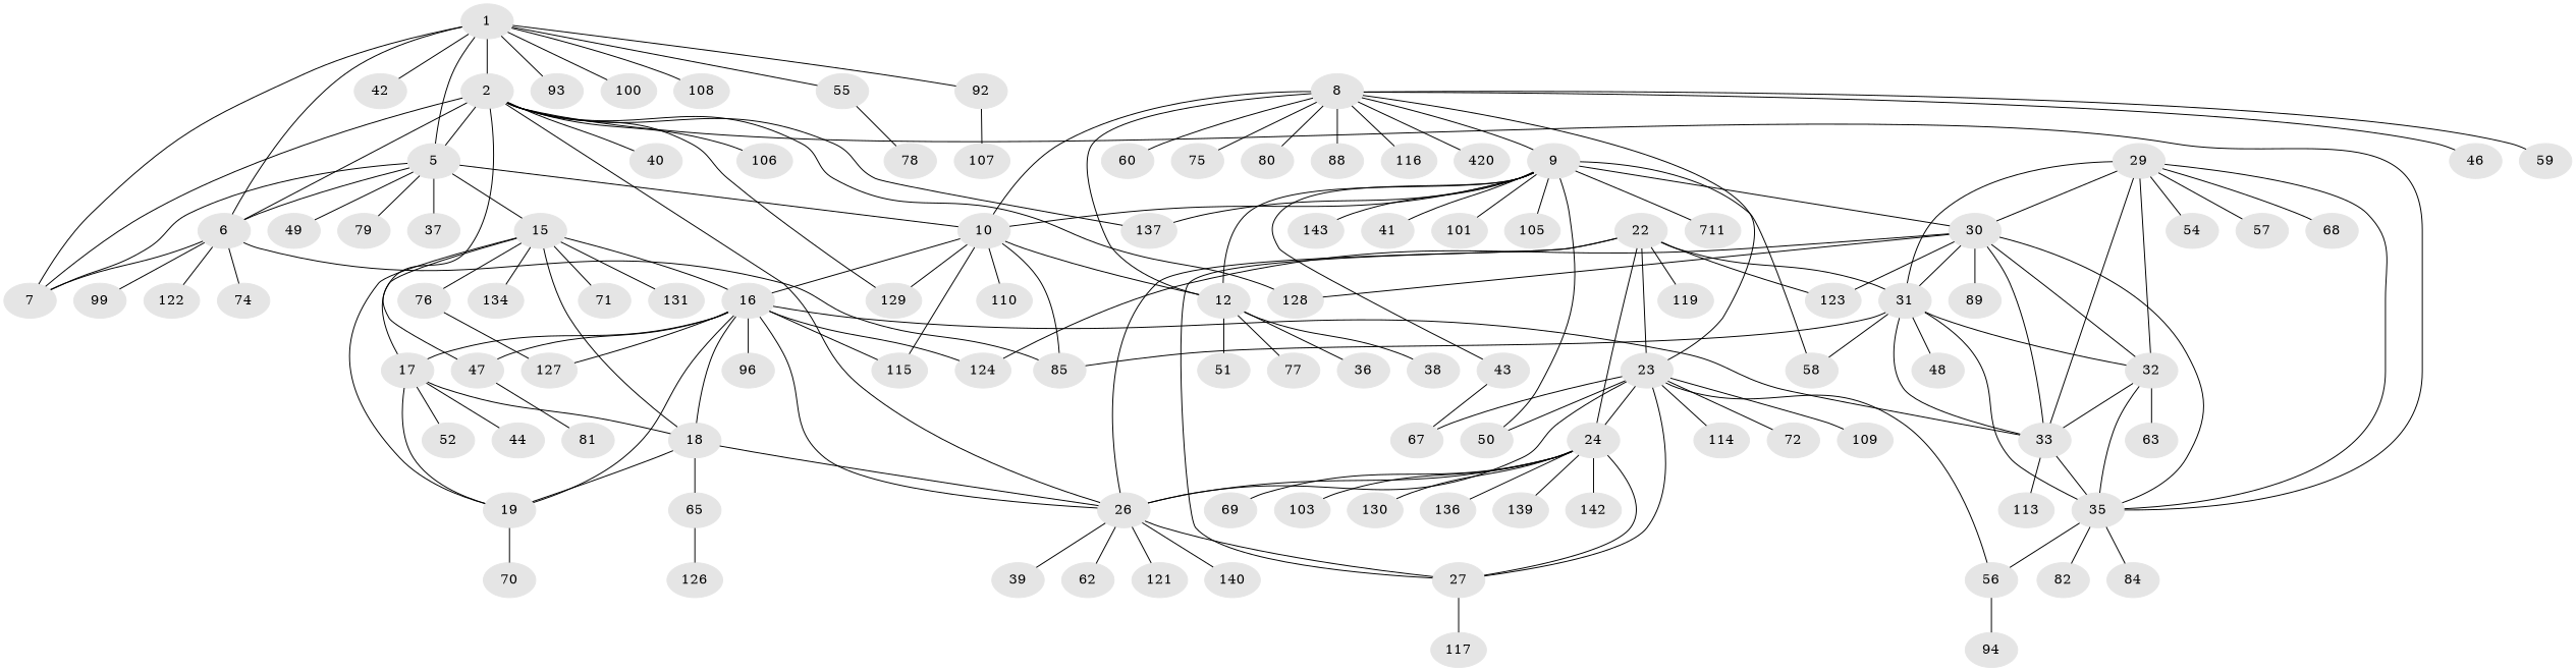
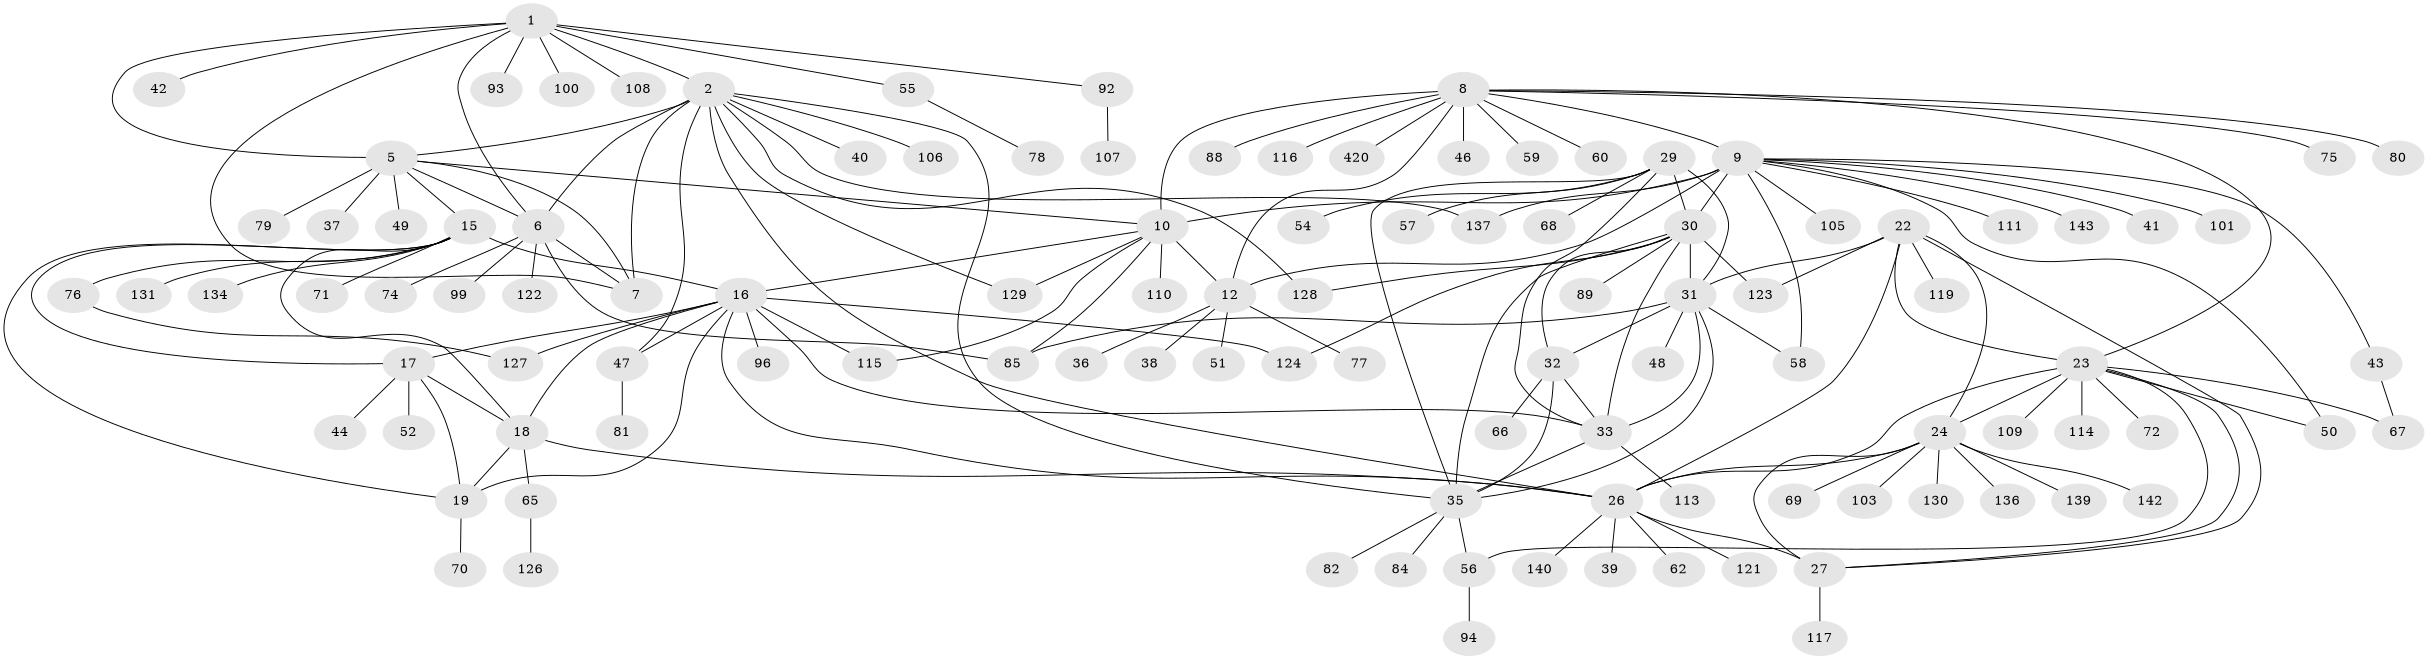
  graph {
    node [color=gray90 style=filled]
    1 [super="+3"]
    2 [super="+4"]
    5 [super="+86"]
    6 [super="+73"]
    7 [super="+53"]
    42 [super="+97"]
    55
    92
    93
    100
    108
    26 [super="+28"]
    35 [super="+98"]
    40
    47 [super="+135"]
    106
    128
    129
    137
    10 [super="+13"]
    15 [super="+83"]
    37
    49
    79
    74
    85 [super="+95"]
    99
    122
    78
    107
    27 [super="+45"]
    39 [super="+125"]
    62
    121
    140
    56 [super="+87"]
    82
    84
    81
    12 [super="+138"]
    16 [super="+21"]
    110
    115
    17 [super="+20"]
    18 [super="+118"]
    19 [super="+104"]
    71
    76
    131
    134
    8 [super="+11"]
    9 [super="+14"]
    23 [super="+91"]
    46
    59
    60 [super="+63"]
    75 [super="+102"]
    80
    88
    116
    n61 [label=420]
    30 [super="+132"]
    41
    43
    50
    58 [super="+90"]
    101
    105
-   111 [label=711]
+   111
    143
    36
    38
    51
    77
    24 [super="+25"]
    67
    72
    109 [super="+133"]
    114
    33 [super="+34"]
    124
    31 [super="+61"]
    123
    32 [super="+141"]
    89
    96
    127
    44
    52
    65 [super="+112"]
    70
    113
    126
    22 [super="+64"]
    119
    69
    103
    130
    136
    139
    142
    117
    48
    94
    29
    54
    57
    68
-   66 [label=63]
+   66
    1 -- 2 [weight=4]
    1 -- 5 [weight=2]
    1 -- 6 [weight=2]
    1 -- 7 [weight=2]
    1 -- 42
    1 -- 55
    1 -- 92
    1 -- 93
    1 -- 100
    1 -- 108
    2 -- 5 [weight=2]
    2 -- 6 [weight=2]
    2 -- 7 [weight=2]
    2 -- 26
    2 -- 35
    2 -- 40
    2 -- 47
    2 -- 106
    2 -- 128
    2 -- 129
    2 -- 137
    5 -- 6
    5 -- 7
    5 -- 10
    5 -- 15
    5 -- 37
    5 -- 49
    5 -- 79
    6 -- 7
    6 -- 74
    6 -- 85
    6 -- 99
    6 -- 122
    55 -- 78
    92 -- 107
    26 -- 27 [weight=2]
    26 -- 39
    26 -- 62
    26 -- 121
    26 -- 140
    35 -- 56
    35 -- 82
    35 -- 84
    47 -- 81
    10 -- 129
    10 -- 85
    10 -- 12 [weight=2]
    10 -- 16
    10 -- 110
    10 -- 115
    15 -- 16 [weight=2]
    15 -- 17 [weight=2]
    15 -- 18
    15 -- 19
    15 -- 71
    15 -- 76
    15 -- 131
    15 -- 134
    27 -- 117
    56 -- 94
    12 -- 36
    12 -- 38
    12 -- 51
    12 -- 77
    16 -- 26
    16 -- 47
    16 -- 115
    16 -- 17 [weight=4]
    16 -- 18 [weight=2]
    16 -- 19 [weight=2]
    16 -- 33
    16 -- 124
    16 -- 96
    16 -- 127
    17 -- 18 [weight=2]
    17 -- 19 [weight=2]
    17 -- 44
    17 -- 52
    18 -- 26
    18 -- 19
    18 -- 65
    19 -- 70
    76 -- 127
    8 -- 10 [weight=4]
    8 -- 12 [weight=2]
    8 -- 9 [weight=4]
    8 -- 23
    8 -- 46
    8 -- 59
    8 -- 60
    8 -- 75
    8 -- 80
    8 -- 88
    8 -- 116
    8 -- n61
    9 -- 137
    9 -- 10 [weight=4]
    9 -- 12 [weight=2]
    9 -- 30
    9 -- 41
    9 -- 43
    9 -- 50
    9 -- 58
    9 -- 101
    9 -- 105
    9 -- 111
    9 -- 143
    23 -- 26 [weight=2]
    23 -- 27
    23 -- 56
    23 -- 50
    23 -- 24 [weight=2]
    23 -- 67
    23 -- 72
    23 -- 109
    23 -- 114
    30 -- 35
    30 -- 128
    30 -- 33 [weight=2]
    30 -- 124
    30 -- 31
    30 -- 123
    30 -- 32
    30 -- 89
    43 -- 67
    24 -- 26 [weight=4]
    24 -- 27 [weight=2]
    24 -- 69
    24 -- 103
    24 -- 130
    24 -- 136
    24 -- 139
    24 -- 142
    33 -- 35 [weight=2]
    33 -- 113
    31 -- 35
    31 -- 85
    31 -- 58
    31 -- 33 [weight=2]
    31 -- 32
    31 -- 48
    32 -- 35
    32 -- 33 [weight=2]
    32 -- 66
    65 -- 126
    22 -- 26 [weight=2]
    22 -- 27
    22 -- 23
    22 -- 24 [weight=2]
    22 -- 31
    22 -- 123
    22 -- 119
    29 -- 35
    29 -- 30
    29 -- 33 [weight=2]
    29 -- 31
-   29 -- 32
    29 -- 54
    29 -- 57
    29 -- 68
  }
